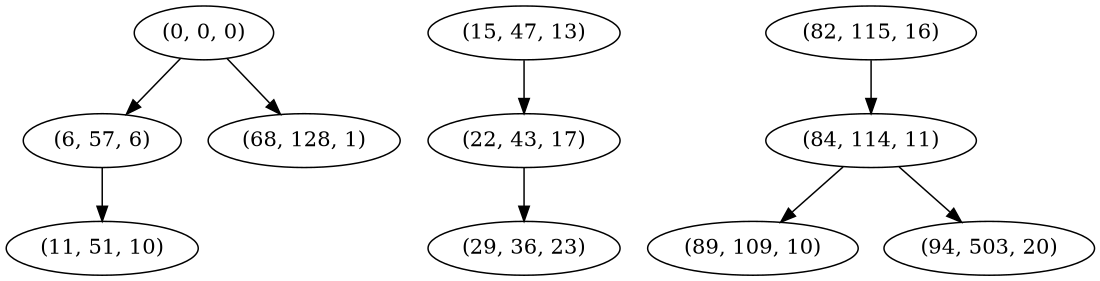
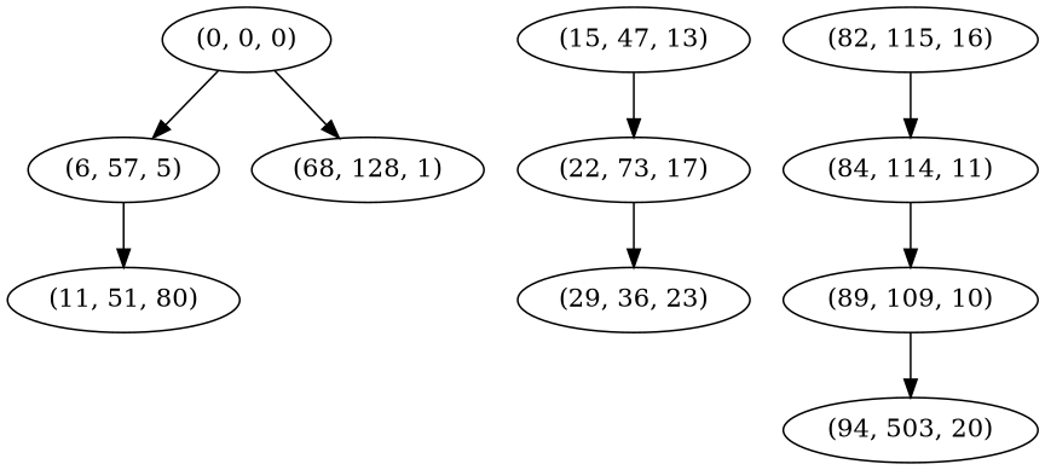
  digraph {
    "(0, 0, 0)"
-   "(6, 57, 5)" [label="(6, 57, 6)"]
+   "(6, 57, 5)"
    "(68, 128, 1)"
-   "(11, 51, 10)"
+   "(11, 51, 10)" [label="(11, 51, 80)"]
    "(15, 47, 13)"
-   "(22, 43, 17)"
+   "(22, 43, 17)" [label="(22, 73, 17)"]
    "(29, 36, 23)"
    n8 [label="(82, 115, 16)"]
    "(84, 114, 11)"
    n10 [label="(89, 109, 10)"]
    n11 [label="(94, 503, 20)"]
    "(0, 0, 0)" -> "(6, 57, 5)"
    "(0, 0, 0)" -> "(68, 128, 1)"
    "(6, 57, 5)" -> "(11, 51, 10)"
    "(15, 47, 13)" -> "(22, 43, 17)"
    "(22, 43, 17)" -> "(29, 36, 23)"
    n8 -> "(84, 114, 11)"
    "(84, 114, 11)" -> n10
-   "(84, 114, 11)" -> n11
+   n10 -> n11
  }
